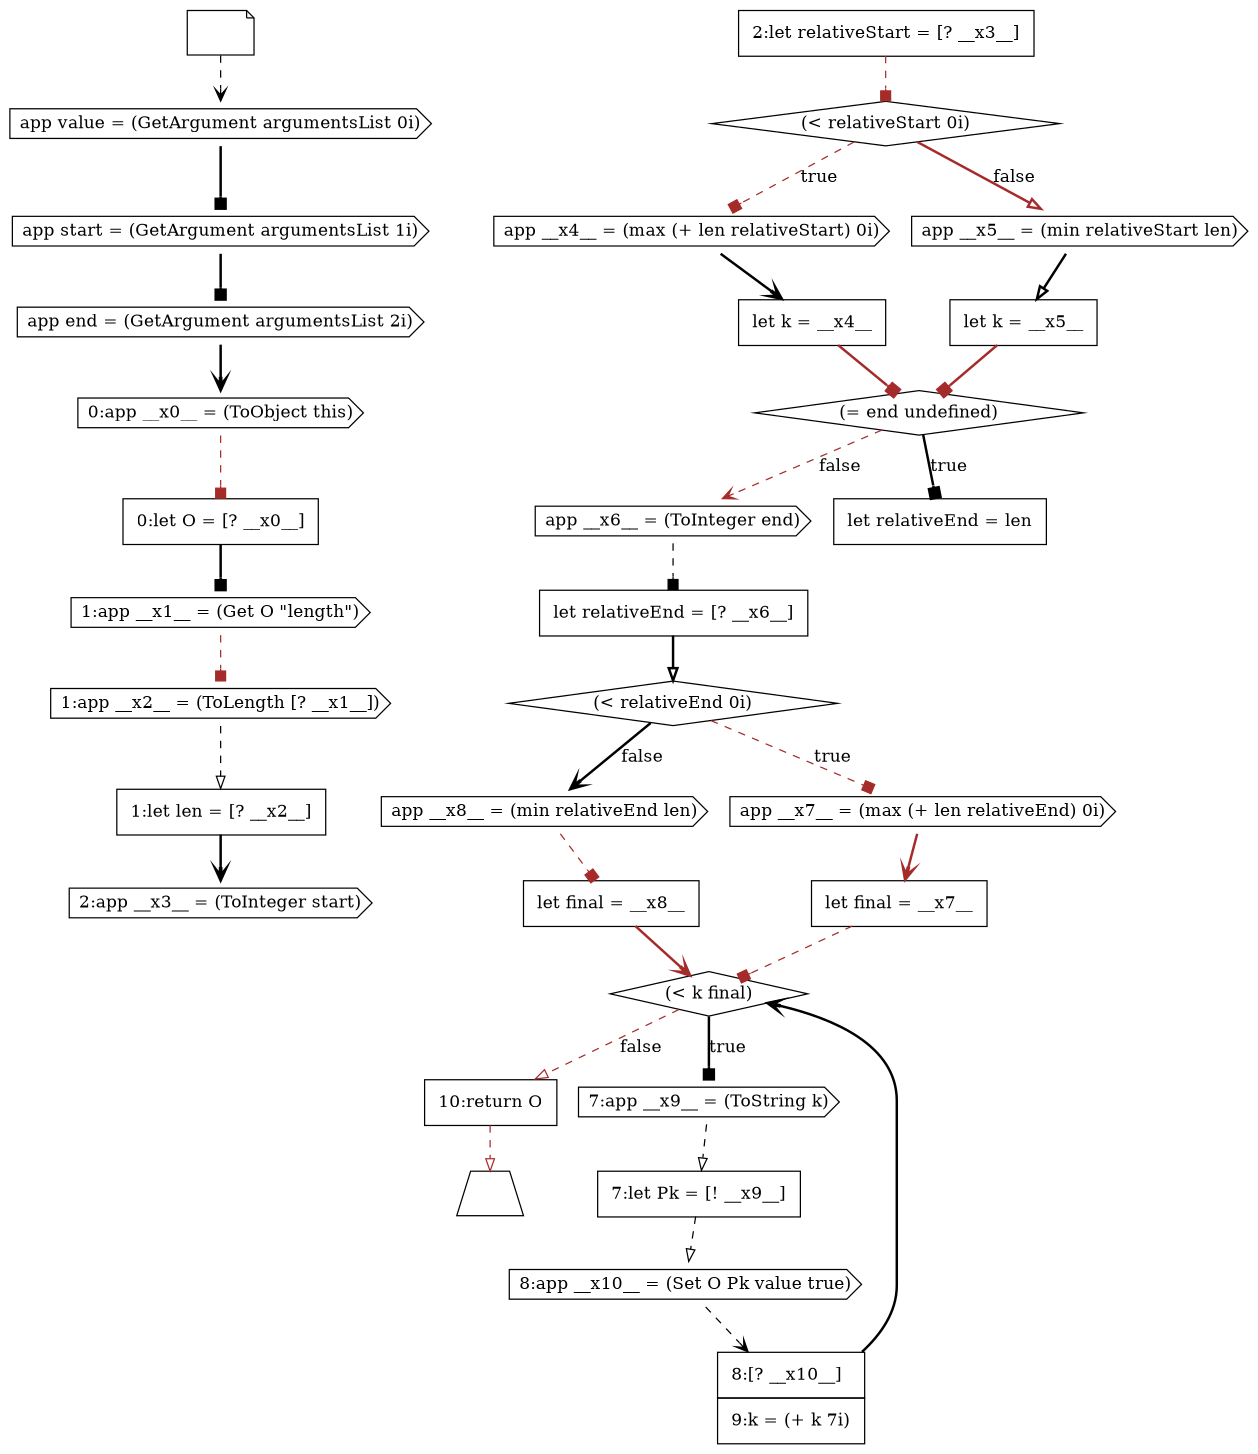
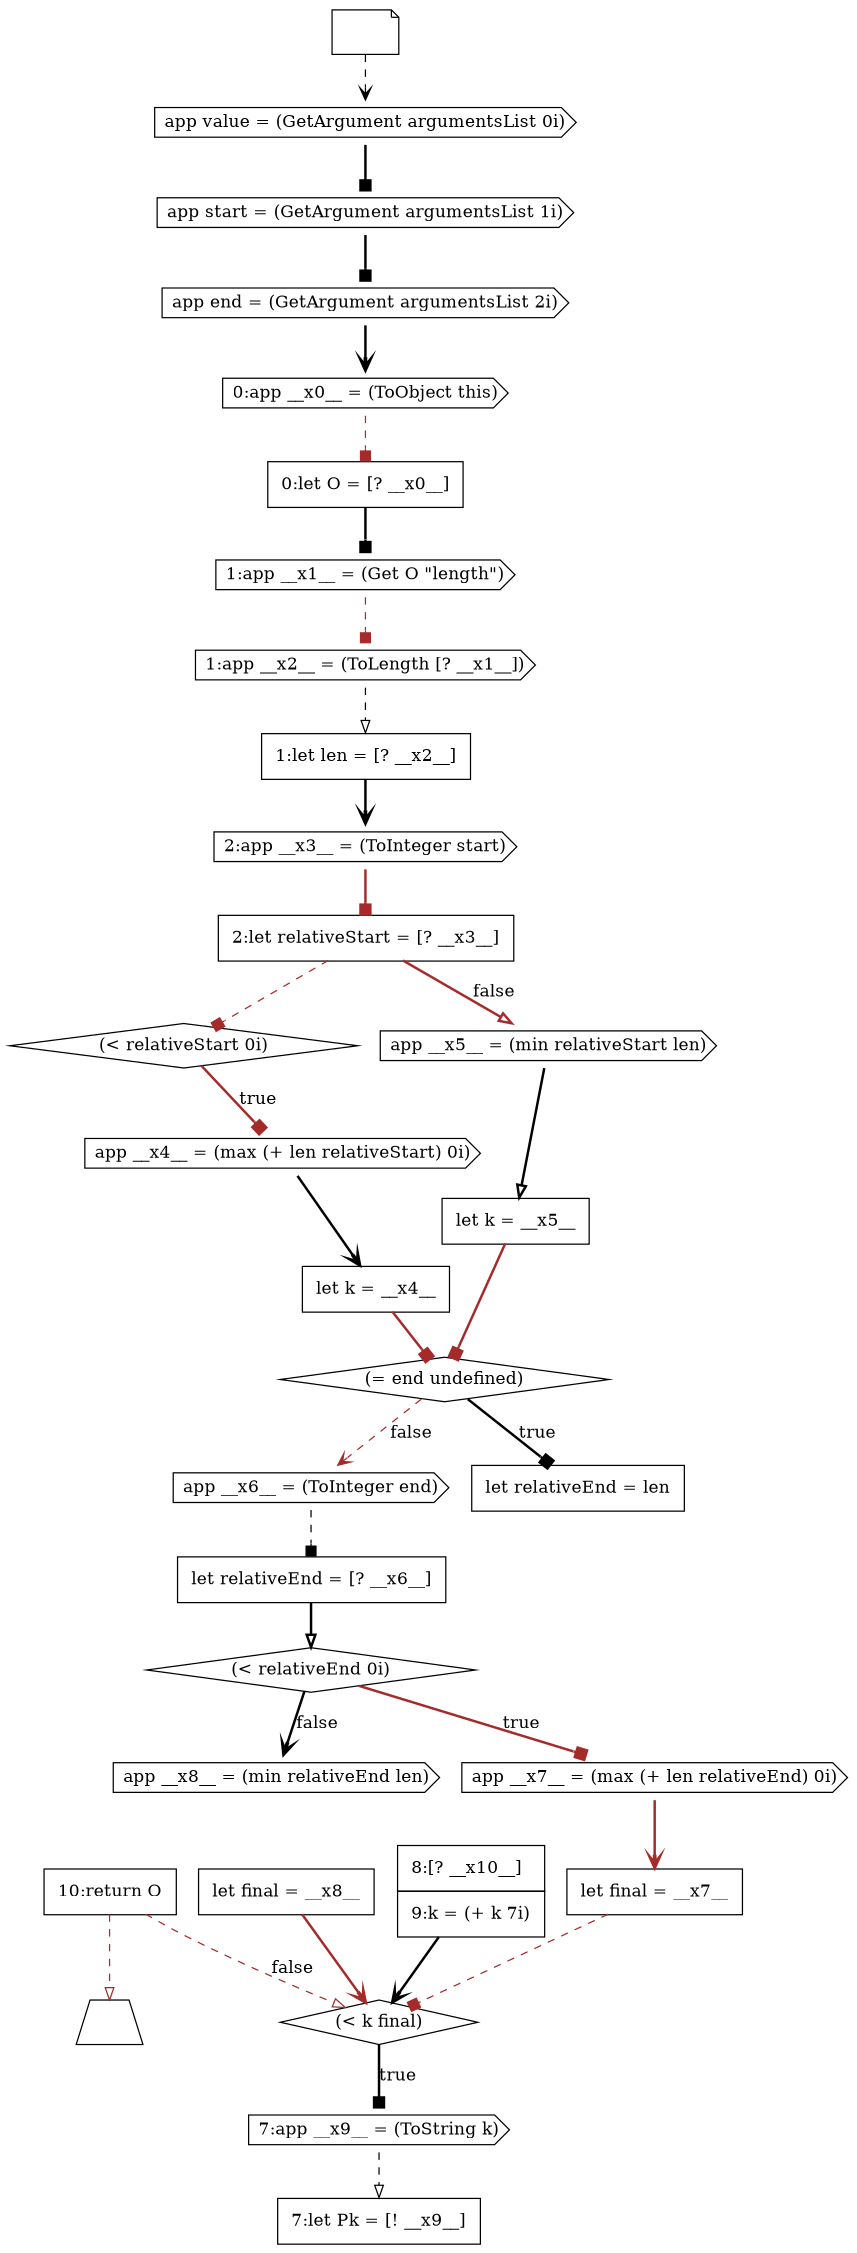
  digraph {
    node [color=black fillcolor=white shape=cds style=filled]
    edge [arrowhead=box color=black style=bold]
    n1 [label=<<font color="black">1:app __x1__ = (Get O &quot;length&quot;)</font>>]
    n2 [label=<<font color="black">1:app __x2__ = (ToLength [? __x1__])</font>>]
    n3 [label=<<font color="black">     <table border="0" cellborder="1" cellspacing="0" cellpadding="10">       <tr><td align="left">1:let len = [? __x2__]</td></tr>     </table>   </font>> margin=0 shape=none]
    n4 [label=" " shape=note]
    n5 [label=<<font color="black">app value = (GetArgument argumentsList 0i)</font>>]
    n6 [label=<<font color="black">app start = (GetArgument argumentsList 1i)</font>>]
    n7 [label=<<font color="black">(= end undefined)</font>> shape=diamond]
    n8 [label=<<font color="black">app __x6__ = (ToInteger end)</font>>]
    n9 [label=<<font color="black">     <table border="0" cellborder="1" cellspacing="0" cellpadding="10">       <tr><td align="left">let relativeEnd = len</td></tr>     </table>   </font>> margin=0 shape=none]
    n10 [label=<<font color="black">     <table border="0" cellborder="1" cellspacing="0" cellpadding="10">       <tr><td align="left">let relativeEnd = [? __x6__]</td></tr>     </table>   </font>> margin=0 shape=none]
    n11 [label=<<font color="black">     <table border="0" cellborder="1" cellspacing="0" cellpadding="10">       <tr><td align="left">10:return O</td></tr>     </table>   </font>> margin=0 shape=none]
    n12 [label=" " shape=trapezium]
    n13 [label=<<font color="black">(&lt; relativeStart 0i)</font>> shape=diamond]
    n14 [label=<<font color="black">app __x4__ = (max (+ len relativeStart) 0i)</font>>]
    n15 [label=<<font color="black">app __x5__ = (min relativeStart len)</font>>]
    n16 [label=<<font color="black">     <table border="0" cellborder="1" cellspacing="0" cellpadding="10">       <tr><td align="left">let k = __x4__</td></tr>     </table>   </font>> margin=0 shape=none]
    n17 [label=<<font color="black">     <table border="0" cellborder="1" cellspacing="0" cellpadding="10">       <tr><td align="left">let k = __x5__</td></tr>     </table>   </font>> margin=0 shape=none]
    n18 [label=<<font color="black">2:app __x3__ = (ToInteger start)</font>>]
    n19 [label=<<font color="black">app __x8__ = (min relativeEnd len)</font>>]
    n20 [label=<<font color="black">     <table border="0" cellborder="1" cellspacing="0" cellpadding="10">       <tr><td align="left">let final = __x8__</td></tr>     </table>   </font>> margin=0 shape=none]
    n21 [label=<<font color="black">(&lt; k final)</font>> shape=diamond]
    n22 [label=<<font color="black">     <table border="0" cellborder="1" cellspacing="0" cellpadding="10">       <tr><td align="left">2:let relativeStart = [? __x3__]</td></tr>     </table>   </font>> margin=0 shape=none]
    n23 [label=<<font color="black">7:app __x9__ = (ToString k)</font>>]
    n24 [label=<<font color="black">     <table border="0" cellborder="1" cellspacing="0" cellpadding="10">       <tr><td align="left">7:let Pk = [! __x9__]</td></tr>     </table>   </font>> margin=0 shape=none]
    n25 [label=<<font color="black">     <table border="0" cellborder="1" cellspacing="0" cellpadding="10">       <tr><td align="left">8:[? __x10__]</td></tr>       <tr><td align="left">9:k = (+ k 7i)</td></tr>     </table>   </font>> margin=0 shape=none]
    n26 [label=<<font color="black">(&lt; relativeEnd 0i)</font>> shape=diamond]
    n27 [label=<<font color="black">app __x7__ = (max (+ len relativeEnd) 0i)</font>>]
    n28 [label=<<font color="black">     <table border="0" cellborder="1" cellspacing="0" cellpadding="10">       <tr><td align="left">let final = __x7__</td></tr>     </table>   </font>> margin=0 shape=none]
-   n29 [label=<<font color="black">8:app __x10__ = (Set O Pk value true)</font>>]
    n30 [label=<<font color="black">     <table border="0" cellborder="1" cellspacing="0" cellpadding="10">       <tr><td align="left">0:let O = [? __x0__]</td></tr>     </table>   </font>> margin=0 shape=none]
    n31 [label=<<font color="black">app end = (GetArgument argumentsList 2i)</font>>]
    n32 [label=<<font color="black">0:app __x0__ = (ToObject this)</font>>]
    n1 -> n2 [color=brown style=dashed]
    n2 -> n3 [arrowhead=onormal style=dashed]
    n3 -> n18 [arrowhead=vee]
    n4 -> n5 [arrowhead=vee style=dashed]
    n5 -> n6
    n6 -> n31
    n7 -> n8 [arrowhead=vee color=brown label=<<font color="black">false</font>> style=dashed]
    n7 -> n9 [label=<<font color="black">true</font>>]
    n8 -> n10 [style=dashed]
    n10 -> n26 [arrowhead=onormal]
    n11 -> n12 [arrowhead=onormal color=brown style=dashed]
-   n13 -> n14 [color=brown label=<<font color="black">true</font>> style=dashed]
-   n13 -> n15 [arrowhead=onormal color=brown label=<<font color="black">false</font>>]
+   n13 -> n14 [color=brown label=<<font color="black">true</font>>]
+   n22 -> n15 [arrowhead=onormal color=brown label=<<font color="black">false</font>>]
    n14 -> n16 [arrowhead=vee]
    n15 -> n17 [arrowhead=onormal]
    n16 -> n7 [color=brown]
    n17 -> n7 [color=brown]
-   n19 -> n20 [color=brown style=dashed]
+   n18 -> n22 [color=brown]
    n20 -> n21 [arrowhead=vee color=brown]
-   n21 -> n11 [arrowhead=onormal color=brown label=<<font color="black">false</font>> style=dashed]
+   n11 -> n21 [arrowhead=onormal color=brown label=<<font color="black">false</font>> style=dashed]
    n21 -> n23 [label=<<font color="black">true</font>>]
    n22 -> n13 [color=brown style=dashed]
    n23 -> n24 [arrowhead=onormal style=dashed]
-   n24 -> n29 [arrowhead=onormal style=dashed]
    n25 -> n21 [arrowhead=vee]
    n26 -> n19 [arrowhead=vee label=<<font color="black">false</font>>]
-   n26 -> n27 [color=brown label=<<font color="black">true</font>> style=dashed]
+   n26 -> n27 [color=brown label=<<font color="black">true</font>>]
    n27 -> n28 [arrowhead=vee color=brown]
    n28 -> n21 [color=brown style=dashed]
-   n29 -> n25 [arrowhead=vee style=dashed]
    n30 -> n1
    n31 -> n32 [arrowhead=vee]
    n32 -> n30 [color=brown style=dashed]
  }
